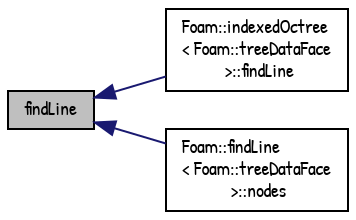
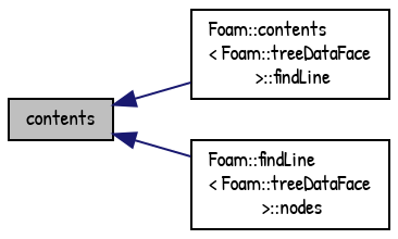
  digraph {
    fontname="Patrick Hand"
    rankdir=LR
    node [color=black fontname="Patrick Hand" fontsize=10 shape=record]
    edge [color=midnightblue dir=back fontname="Patrick Hand" fontsize=10 labelfontname=FreeSans labelfontsize=10 style=solid]
-   n1 [fillcolor=grey75 fontcolor=black height=0.2 label=findLine style=filled width=0.4]
-   n2 [height=0.2 label="Foam::indexedOctree\l\< Foam::treeDataFace\l \>::findLine" width=0.4]
+   n1 [fillcolor=grey75 fontcolor=black height=0.2 label=contents style=filled width=0.4]
+   n2 [height=0.2 label="Foam::contents\l\< Foam::treeDataFace\l \>::findLine" width=0.4]
    n3 [height=0.2 label="Foam::findLine\l\< Foam::treeDataFace\l \>::nodes" width=0.4]
    n1 -> n2
    n1 -> n3
  }
